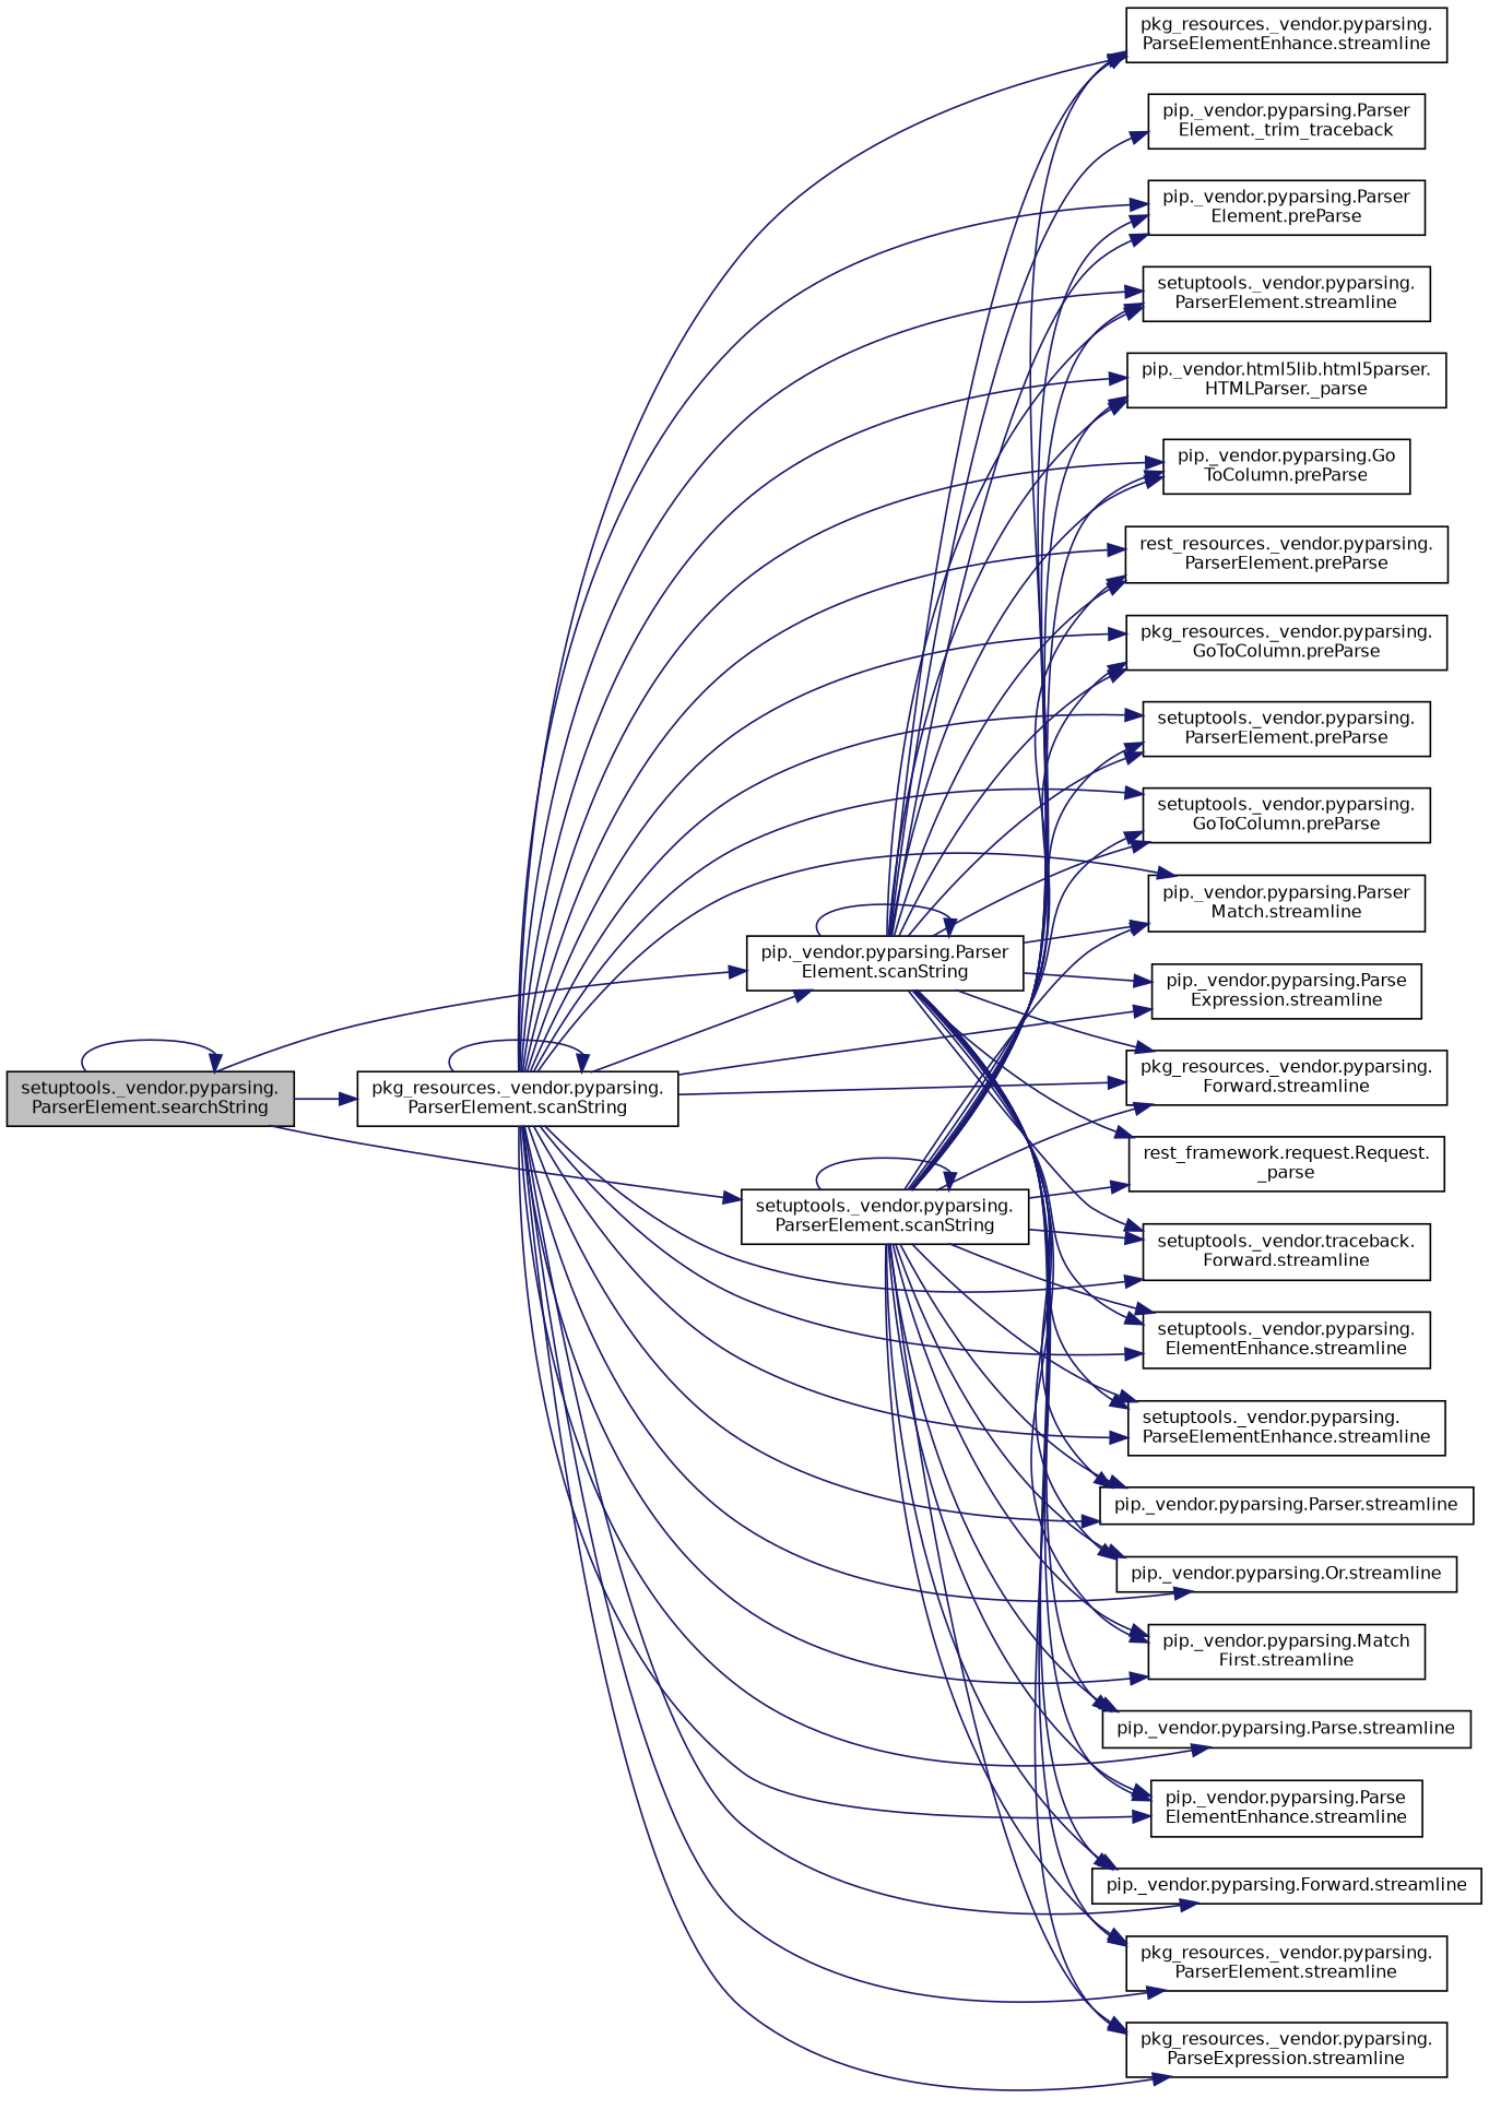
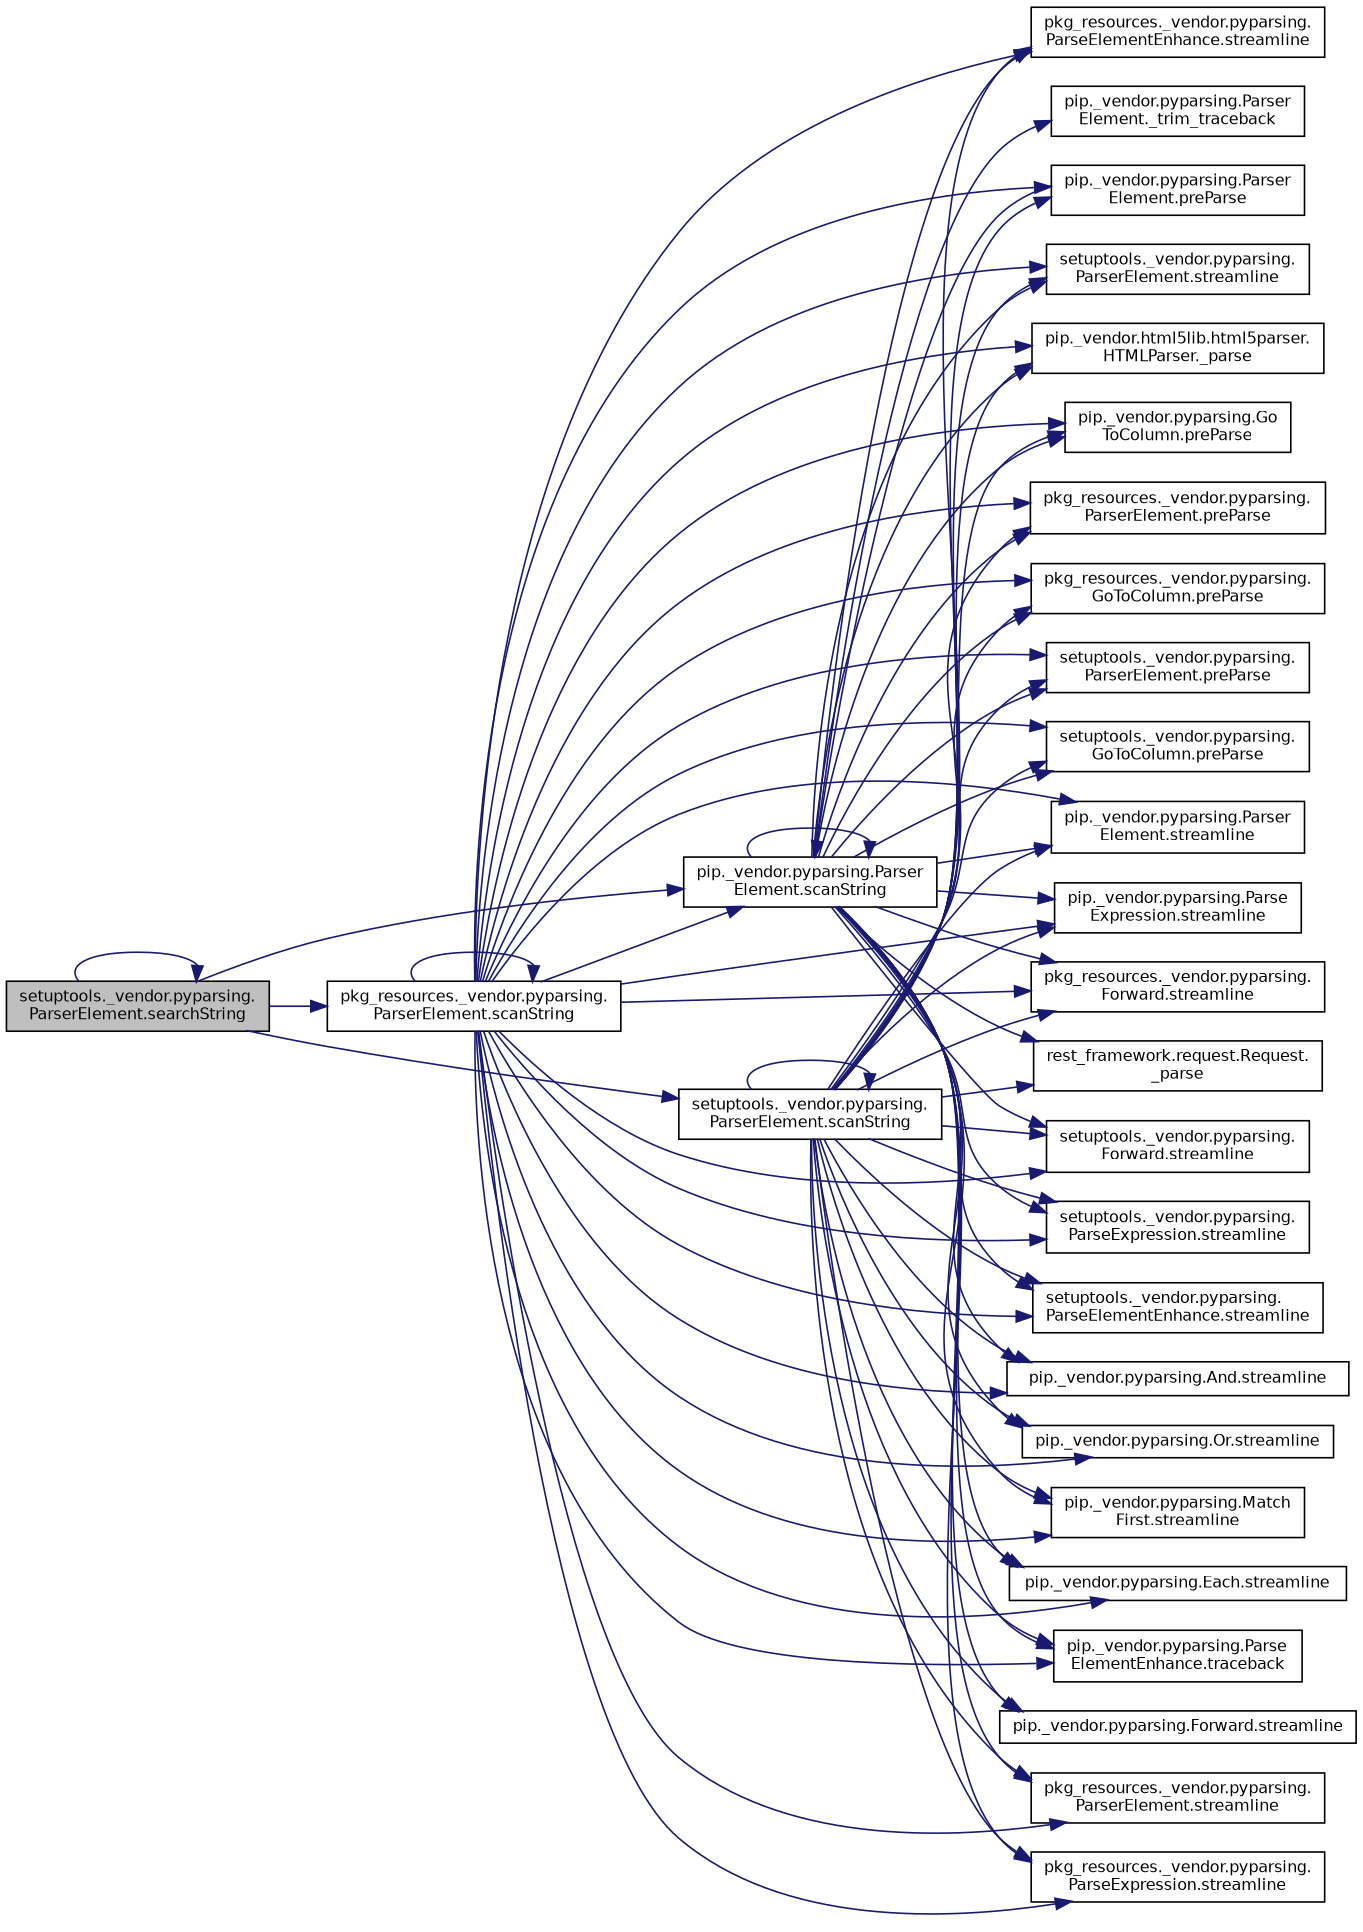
  digraph {
    rankdir=LR
    node [color=black fillcolor=white fontname=Helvetica fontsize=10 shape=record style=filled]
    edge [color=midnightblue fontname=Helvetica fontsize=10 labelfontname=Helvetica labelfontsize=10 style=solid]
    n1 [fillcolor=grey75 fontcolor=black height=0.2 label="setuptools._vendor.pyparsing.\lParserElement.searchString" width=0.4]
    n2 [height=0.2 label="pip._vendor.pyparsing.Parser\lElement.scanString" width=0.4]
    n3 [height=0.2 label="pkg_resources._vendor.pyparsing.\lParserElement.scanString" width=0.4]
    n4 [height=0.2 label="setuptools._vendor.pyparsing.\lParserElement.scanString" width=0.4]
    n5 [height=0.2 label="pip._vendor.html5lib.html5parser.\lHTMLParser._parse" width=0.4]
    n6 [height=0.2 label="rest_framework.request.Request.\l_parse" width=0.4]
    n7 [height=0.2 label="pip._vendor.pyparsing.Parser\lElement._trim_traceback" width=0.4]
    n8 [height=0.2 label="pip._vendor.pyparsing.Parser\lElement.preParse" width=0.4]
    n9 [height=0.2 label="pip._vendor.pyparsing.Go\lToColumn.preParse" width=0.4]
-   n10 [height=0.2 label="rest_resources._vendor.pyparsing.\lParserElement.preParse" width=0.4]
+   n10 [height=0.2 label="pkg_resources._vendor.pyparsing.\lParserElement.preParse" width=0.4]
    n11 [height=0.2 label="pkg_resources._vendor.pyparsing.\lGoToColumn.preParse" width=0.4]
    n12 [height=0.2 label="setuptools._vendor.pyparsing.\lParserElement.preParse" width=0.4]
    n13 [height=0.2 label="setuptools._vendor.pyparsing.\lGoToColumn.preParse" width=0.4]
-   n14 [height=0.2 label="pip._vendor.pyparsing.Parser\lMatch.streamline" width=0.4]
+   n14 [height=0.2 label="pip._vendor.pyparsing.Parser\lElement.streamline" width=0.4]
    n15 [height=0.2 label="pip._vendor.pyparsing.Parse\lExpression.streamline" width=0.4]
-   n16 [height=0.2 label="pip._vendor.pyparsing.Parser.streamline" width=0.4]
+   n16 [height=0.2 label="pip._vendor.pyparsing.And.streamline" width=0.4]
    n17 [height=0.2 label="pip._vendor.pyparsing.Or.streamline" width=0.4]
    n18 [height=0.2 label="pip._vendor.pyparsing.Match\lFirst.streamline" width=0.4]
-   n19 [height=0.2 label="pip._vendor.pyparsing.Parse.streamline" width=0.4]
-   n20 [height=0.2 label="pip._vendor.pyparsing.Parse\lElementEnhance.streamline" width=0.4]
+   n19 [height=0.2 label="pip._vendor.pyparsing.Each.streamline" width=0.4]
+   n20 [height=0.2 label="pip._vendor.pyparsing.Parse\lElementEnhance.traceback" width=0.4]
    n21 [height=0.2 label="pip._vendor.pyparsing.Forward.streamline" width=0.4]
    n22 [height=0.2 label="pkg_resources._vendor.pyparsing.\lParserElement.streamline" width=0.4]
    n23 [height=0.2 label="pkg_resources._vendor.pyparsing.\lParseExpression.streamline" width=0.4]
    n24 [height=0.2 label="pkg_resources._vendor.pyparsing.\lParseElementEnhance.streamline" width=0.4]
    n25 [height=0.2 label="pkg_resources._vendor.pyparsing.\lForward.streamline" width=0.4]
    n26 [height=0.2 label="setuptools._vendor.pyparsing.\lParserElement.streamline" width=0.4]
-   n27 [height=0.2 label="setuptools._vendor.pyparsing.\lElementEnhance.streamline" width=0.4]
+   n27 [height=0.2 label="setuptools._vendor.pyparsing.\lParseExpression.streamline" width=0.4]
    n28 [height=0.2 label="setuptools._vendor.pyparsing.\lParseElementEnhance.streamline" width=0.4]
-   n29 [height=0.2 label="setuptools._vendor.traceback.\lForward.streamline" width=0.4]
+   n29 [height=0.2 label="setuptools._vendor.pyparsing.\lForward.streamline" width=0.4]
    n1 -> n1
    n1 -> n2
    n1 -> n3
    n1 -> n4
    n2 -> n2
    n2 -> n5
    n2 -> n6
    n2 -> n7
-   n2 -> n8
+   n8 -> n2
    n2 -> n9
    n2 -> n10
    n2 -> n11
    n2 -> n12
    n2 -> n13
    n2 -> n14
    n2 -> n15
    n2 -> n16
    n2 -> n17
    n2 -> n18
    n2 -> n19
    n2 -> n20
    n2 -> n21
    n2 -> n22
    n2 -> n23
    n2 -> n24
    n2 -> n25
    n2 -> n26
    n2 -> n27
    n2 -> n28
    n2 -> n29
    n3 -> n2
    n3 -> n3
    n3 -> n5
    n3 -> n8
    n3 -> n9
    n3 -> n10
    n3 -> n11
    n3 -> n12
    n3 -> n13
    n3 -> n14
    n3 -> n15
    n3 -> n16
    n3 -> n17
    n3 -> n18
    n3 -> n19
    n3 -> n20
-   n3 -> n21
    n3 -> n22
    n3 -> n23
    n3 -> n24
    n3 -> n25
    n3 -> n26
    n3 -> n27
    n3 -> n28
    n3 -> n29
    n4 -> n4
    n4 -> n5
    n4 -> n6
    n4 -> n8
    n4 -> n9
    n4 -> n10
    n4 -> n11
    n4 -> n12
    n4 -> n13
    n4 -> n14
+   n4 -> n15
    n4 -> n16
    n4 -> n17
    n4 -> n18
    n4 -> n19
    n4 -> n20
    n4 -> n21
    n4 -> n22
    n4 -> n23
    n4 -> n24
    n4 -> n25
    n4 -> n26
    n4 -> n27
    n4 -> n28
    n4 -> n29
  }
